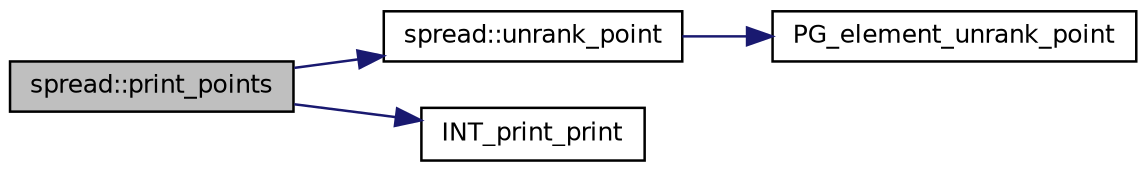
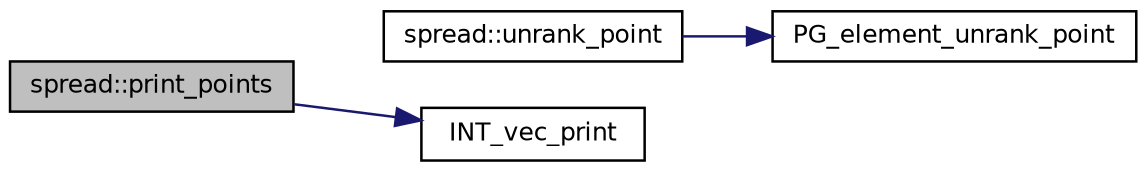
  digraph {
    rankdir=LR
    node [color=black fillcolor=white fontname=Helvetica fontsize=10 shape=record style=filled]
    edge [color=midnightblue fontname=Helvetica fontsize=10 labelfontname=Helvetica labelfontsize=10 style=solid]
    n1 [fillcolor=grey75 fontcolor=black height=0.2 label="spread::print_points" width=0.4]
    n2 [height=0.2 label="spread::unrank_point" width=0.4]
-   n3 [height=0.2 label=INT_print_print width=0.4]
+   n3 [height=0.2 label=INT_vec_print width=0.4]
    n4 [height=0.2 label=PG_element_unrank_point width=0.4]
-   n1 -> n2
    n1 -> n3
    n2 -> n4
  }
